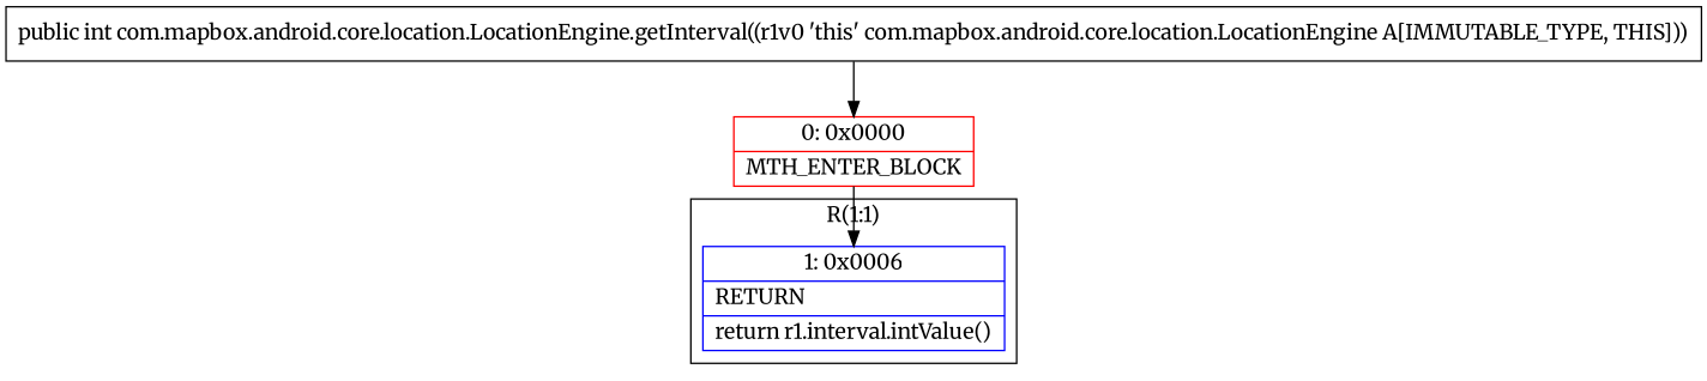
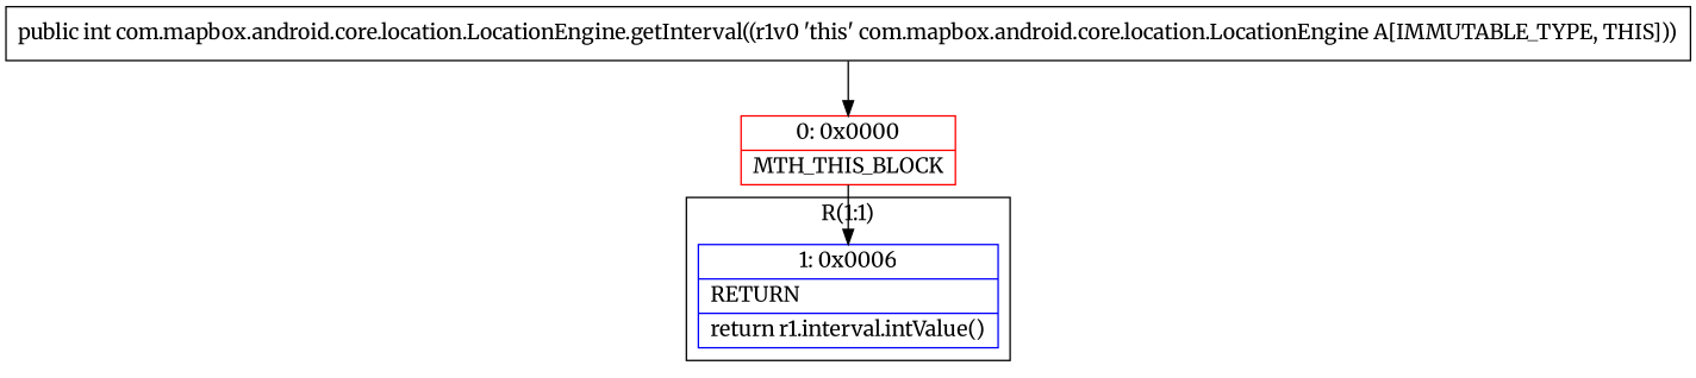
  digraph {
    fontname=Merriweather
    node [shape=record fontname=Merriweather]
    edge [fontname=Merriweather]
    n1 [color=blue label="{1\:\ 0x0006|RETURN\l|return r1.interval.intValue()\l}"]
-   n2 [color=red label="{0\:\ 0x0000|MTH_ENTER_BLOCK\l}"]
+   n2 [color=red label="{0\:\ 0x0000|MTH_THIS_BLOCK\l}"]
    n3 [label="{public int com.mapbox.android.core.location.LocationEngine.getInterval((r1v0 'this' com.mapbox.android.core.location.LocationEngine A[IMMUTABLE_TYPE, THIS])) }"]
    subgraph cluster_1 {
      label="R(1:1)"
      n1
    }
    n2 -> n1
    n3 -> n2
  }
